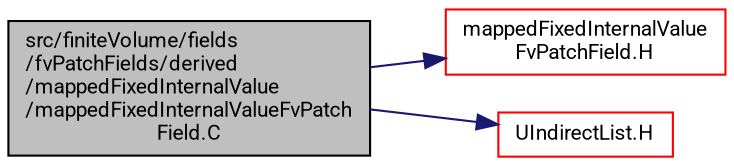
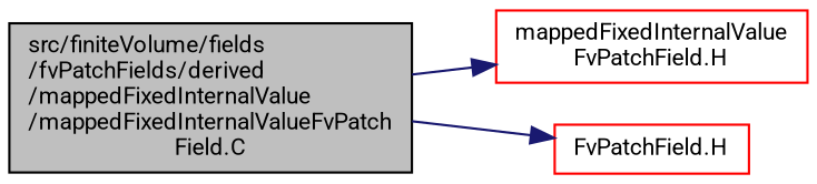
  digraph {
    rankdir=LR
    fontname=Roboto
    node [color=red fontname=Roboto fontsize=10 shape=record]
    edge [color=midnightblue fontname=Roboto fontsize=10 labelfontname=FreeSans labelfontsize=10 style=solid]
    n1 [color=black fillcolor=grey75 fontcolor=black height=0.2 label="src/finiteVolume/fields\l/fvPatchFields/derived\l/mappedFixedInternalValue\l/mappedFixedInternalValueFvPatch\lField.C" style=filled width=0.4]
    n2 [height=0.2 label="mappedFixedInternalValue\lFvPatchField.H" width=0.4]
-   n3 [height=0.2 label="UIndirectList.H" width=0.4]
+   n3 [height=0.2 label="FvPatchField.H" width=0.4]
    n1 -> n2
    n1 -> n3
  }
